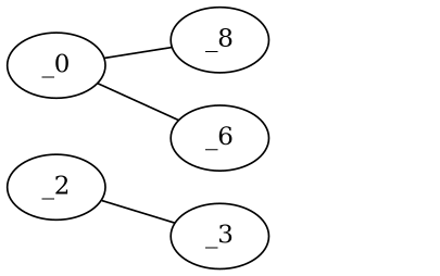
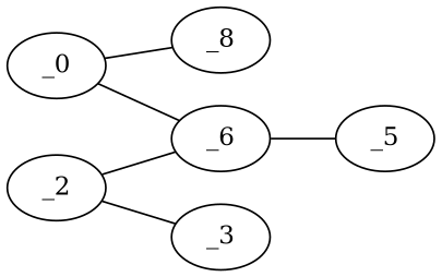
  graph {
    rankdir=LR
    _0 [x=0.90272 y=2.9367]
    n2 [label=_8 x=1.49715 y=0.284287]
    n3 [label=_6 x=2.1 y=2.78]
    _3 [x=2.02985 y=2.02422]
+   _5 [x=2.83194 y=2.01274]
    _2 [x=0.207443 y=1.9522]
    _0 -- n2
    _0 -- n3
+   n3 -- _5
+   _2 -- n3
    _2 -- _3
  }
